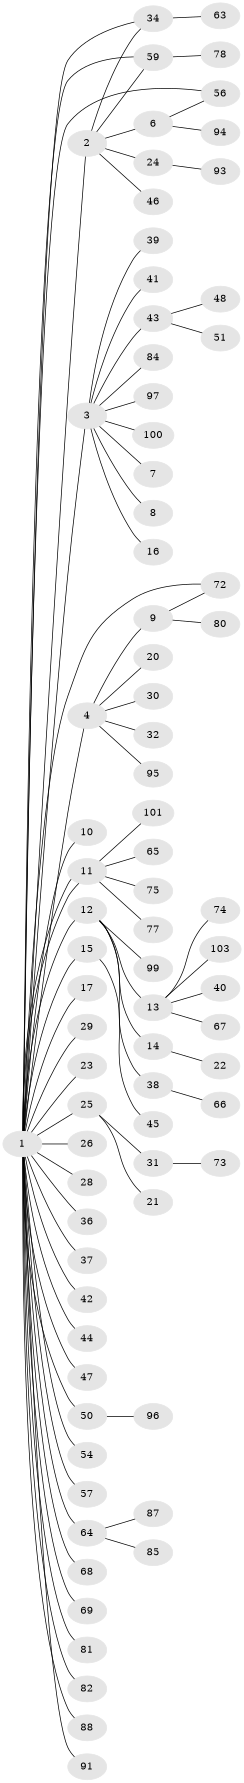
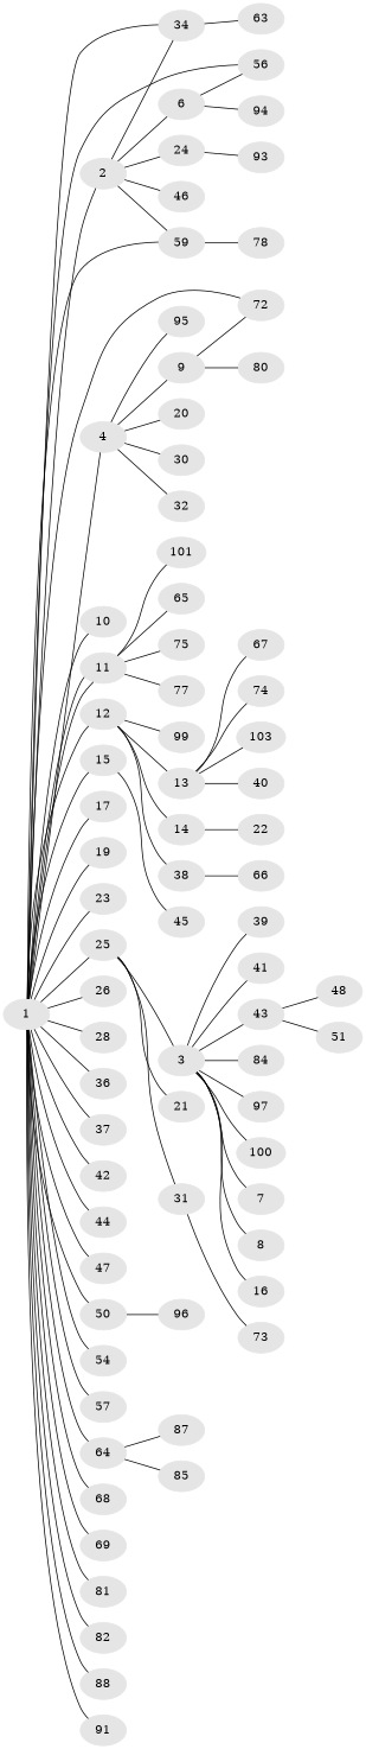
  graph {
    rankdir=LR
    node [color=gray90 style=filled]
    1 [super="+18"]
    2 [super="+29"]
    3 [super="+5"]
    4 [super="+33"]
    10
    11 [super="+58"]
    12 [super="+35"]
    15
    17 [super="+71"]
-   19 [label=29]
+   19
    23 [super="+72"]
    25
    26
    28 [super="+62"]
    34 [super="+55"]
    36
    37 [super="+89"]
    42 [super="+52"]
    44
    47
    50 [super="+53"]
    54
    56
    57
    59 [super="+61"]
    64 [super="+96"]
    68
    69
    n29 [label=72 super="+86"]
    81
    82
    88
    91
    6 [super="+49"]
    24 [super="+27"]
    46
    7
    8
    16
    39
    41
    43 [super="+76"]
    84 [super="+98"]
    n44 [label=97]
    100
    9 [super="+83"]
    20
    30
    32
    95
    65
    75
    77
    101
    13 [super="+97"]
    14
    38 [super="+79"]
    99
    45
    21
    31 [super="+60"]
    63 [super="+102"]
    n63 [label=96]
    78
    85
    87
    94
    93
    48
    51
    80
    40
    67
    74
    103
    22
    66
    73
    1 -- 2
-   1 -- 3
+   25 -- 3
    1 -- 4
    1 -- 10
    1 -- 11
    1 -- 11
    1 -- 12
    1 -- 15
    1 -- 17
    1 -- 19
    1 -- 23
    1 -- 25
    1 -- 26
    1 -- 28
    1 -- 34
    1 -- 36
    1 -- 37
    1 -- 42
    1 -- 44
    1 -- 47
    1 -- 50
    1 -- 54
    1 -- 56
    1 -- 57
    1 -- 59
    1 -- 64
    1 -- 68
    1 -- 69
    1 -- n29
    1 -- 81
    1 -- 82
    1 -- 88
    1 -- 91
    2 -- 34
    2 -- 59
    2 -- 6
    2 -- 24
    2 -- 46
    3 -- 7
    3 -- 8
    3 -- 16
    3 -- 39
    3 -- 41
    3 -- 43
    3 -- 84
    3 -- n44
    3 -- 100
    4 -- 9
    4 -- 20
    4 -- 30
    4 -- 32
    4 -- 95
    11 -- 65
    11 -- 75
    11 -- 77
    11 -- 101
    12 -- 13
    12 -- 14
    12 -- 38
    12 -- 99
    15 -- 45
    25 -- 21
    25 -- 31
    34 -- 63
    50 -- n63
    59 -- 78
    64 -- 85
    64 -- 87
    6 -- 56
    6 -- 94
    24 -- 93
    43 -- 48
    43 -- 51
    9 -- n29
    9 -- 80
    13 -- 40
    13 -- 67
    13 -- 74
    13 -- 103
    14 -- 22
    38 -- 66
    31 -- 73
  }
